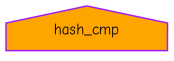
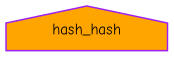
  digraph {
    rankdir=LR
    fontname="Comic Neue"
-   n1 [color=purple fillcolor=orange fontname="Comic Neue" fontsize=10 height=0.2 label=hash_cmp shape=house style=filled width=0.4]
+   n1 [color=purple fillcolor=orange fontname="Comic Neue" fontsize=10 height=0.2 label=hash_hash shape=house style=filled width=0.4]
  }
